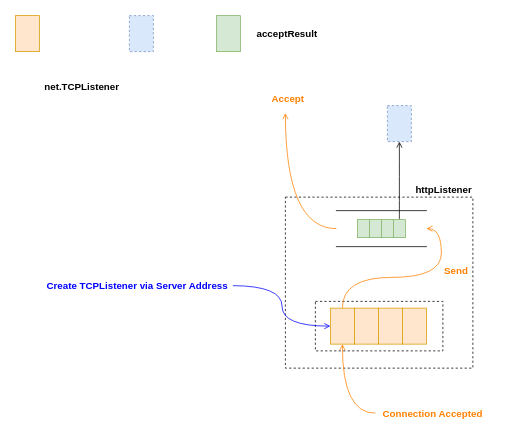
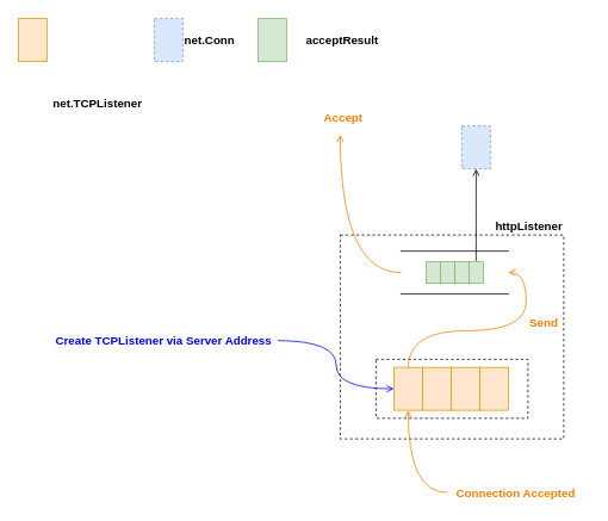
  <mxCell id="0" />
  <mxCell id="1" parent="0" />
  <mxCell id="2" value="" style="rounded=0;whiteSpace=wrap;html=1;strokeColor=#000000;fillColor=none;fontSize=12;fontColor=#FF8000;dashed=1;" vertex="1" parent="1"><mxGeometry x="380" y="262" width="250" height="228" as="geometry" /></mxCell>
  <mxCell id="3" value="" style="rounded=0;whiteSpace=wrap;html=1;strokeColor=#000000;fillColor=none;fontSize=12;fontColor=#FF8000;dashed=1;" vertex="1" parent="1"><mxGeometry x="420" y="401" width="170" height="66" as="geometry" /></mxCell>
  <mxCell id="4" value="" style="rounded=0;whiteSpace=wrap;html=1;strokeColor=#d79b00;fillColor=#ffe6cc;fontSize=16;align=center;" vertex="1" parent="1"><mxGeometry x="20" y="20" width="32" height="48" as="geometry" /></mxCell>
  <mxCell id="5" value="net.TCPListener" style="text;html=1;align=left;verticalAlign=middle;resizable=0;points=[];autosize=1;fontSize=13;fontColor=#000000;fontStyle=1;" vertex="1" parent="1"><mxGeometry x="57" y="104" width="120" height="20" as="geometry" /></mxCell>
  <mxCell id="6" value="" style="rounded=0;whiteSpace=wrap;html=1;strokeColor=#6c8ebf;fillColor=#dae8fc;fontSize=16;align=center;dashed=1;" vertex="1" parent="1"><mxGeometry x="172" y="20" width="32" height="48" as="geometry" /></mxCell>
+ <mxCell id="7" value="net.Conn" style="text;html=1;align=left;verticalAlign=middle;resizable=0;points=[];autosize=1;fontSize=13;fontColor=#000000;fontStyle=1;" vertex="1" parent="1"><mxGeometry x="204" y="34" width="70" height="20" as="geometry" /></mxCell>
  <mxCell id="8" value="" style="rounded=0;whiteSpace=wrap;html=1;strokeColor=#82b366;fillColor=#d5e8d4;fontSize=16;align=center;" vertex="1" parent="1"><mxGeometry x="288" y="20" width="32" height="48" as="geometry" /></mxCell>
  <mxCell id="9" value="acceptResult" style="text;html=1;align=left;verticalAlign=middle;resizable=0;points=[];autosize=1;fontSize=13;fontColor=#000000;fontStyle=1;" vertex="1" parent="1"><mxGeometry x="340" y="34" width="100" height="20" as="geometry" /></mxCell>
  <mxCell id="10" style="edgeStyle=orthogonalEdgeStyle;curved=1;rounded=0;orthogonalLoop=1;jettySize=auto;html=1;exitX=0;exitY=0.5;exitDx=0;exitDy=0;endArrow=open;endFill=0;strokeColor=#FF8000;fontSize=12;fontColor=#FF8000;" edge="1" parent="1" source="11"><mxGeometry relative="1" as="geometry"><mxPoint x="380" y="150" as="targetPoint" /></mxGeometry></mxCell>
  <mxCell id="11" value="" style="shape=partialRectangle;whiteSpace=wrap;html=1;left=0;right=0;fillColor=none;" vertex="1" parent="1"><mxGeometry x="448" y="280" width="120" height="48" as="geometry" /></mxCell>
  <mxCell id="12" value="" style="rounded=0;whiteSpace=wrap;html=1;strokeColor=#82b366;fillColor=#d5e8d4;fontSize=16;align=center;" vertex="1" parent="1"><mxGeometry x="476" y="292" width="16" height="24" as="geometry" /></mxCell>
  <mxCell id="13" value="" style="rounded=0;whiteSpace=wrap;html=1;strokeColor=#82b366;fillColor=#d5e8d4;fontSize=16;align=center;" vertex="1" parent="1"><mxGeometry x="492" y="292" width="16" height="24" as="geometry" /></mxCell>
  <mxCell id="14" value="" style="rounded=0;whiteSpace=wrap;html=1;strokeColor=#82b366;fillColor=#d5e8d4;fontSize=16;align=center;" vertex="1" parent="1"><mxGeometry x="508" y="292" width="16" height="24" as="geometry" /></mxCell>
  <mxCell id="15" value="" style="edgeStyle=orthogonalEdgeStyle;curved=1;rounded=0;orthogonalLoop=1;jettySize=auto;html=1;endArrow=open;endFill=0;strokeColor=#000000;fontSize=12;fontColor=#FF0000;entryX=0.5;entryY=1;entryDx=0;entryDy=0;" edge="1" parent="1" source="16" target="24"><mxGeometry relative="1" as="geometry"><mxPoint x="532" y="396" as="targetPoint" /></mxGeometry></mxCell>
  <mxCell id="16" value="" style="rounded=0;whiteSpace=wrap;html=1;strokeColor=#82b366;fillColor=#d5e8d4;fontSize=16;align=center;" vertex="1" parent="1"><mxGeometry x="524" y="292" width="16" height="24" as="geometry" /></mxCell>
  <mxCell id="17" style="edgeStyle=orthogonalEdgeStyle;curved=1;rounded=0;orthogonalLoop=1;jettySize=auto;html=1;endArrow=open;endFill=0;strokeColor=#0000FF;fontSize=12;fontColor=#FF0000;entryX=0;entryY=0.5;entryDx=0;entryDy=0;" edge="1" parent="1" target="20"><mxGeometry relative="1" as="geometry"><mxPoint x="330" y="434" as="targetPoint" /><mxPoint x="310" y="380" as="sourcePoint" /></mxGeometry></mxCell>
  <mxCell id="18" style="edgeStyle=orthogonalEdgeStyle;curved=1;rounded=0;orthogonalLoop=1;jettySize=auto;html=1;endArrow=open;endFill=0;strokeColor=#FF8000;fontSize=12;fontColor=#0000FF;entryX=0.5;entryY=1;entryDx=0;entryDy=0;" edge="1" parent="1" target="20"><mxGeometry relative="1" as="geometry"><mxPoint x="456" y="540" as="targetPoint" /><mxPoint x="500" y="550" as="sourcePoint" /></mxGeometry></mxCell>
  <mxCell id="19" style="edgeStyle=orthogonalEdgeStyle;curved=1;rounded=0;orthogonalLoop=1;jettySize=auto;html=1;exitX=0.5;exitY=0;exitDx=0;exitDy=0;entryX=1;entryY=0.5;entryDx=0;entryDy=0;endArrow=open;endFill=0;strokeColor=#FF8000;fontSize=12;fontColor=#FF8000;" edge="1" parent="1" source="20" target="11"><mxGeometry relative="1" as="geometry" /></mxCell>
  <mxCell id="20" value="" style="rounded=0;whiteSpace=wrap;html=1;strokeColor=#d79b00;fillColor=#ffe6cc;fontSize=16;align=center;" vertex="1" parent="1"><mxGeometry x="440" y="410" width="32" height="48" as="geometry" /></mxCell>
  <mxCell id="21" value="" style="rounded=0;whiteSpace=wrap;html=1;strokeColor=#d79b00;fillColor=#ffe6cc;fontSize=16;align=center;" vertex="1" parent="1"><mxGeometry x="472" y="410" width="32" height="48" as="geometry" /></mxCell>
  <mxCell id="22" value="" style="rounded=0;whiteSpace=wrap;html=1;strokeColor=#d79b00;fillColor=#ffe6cc;fontSize=16;align=center;" vertex="1" parent="1"><mxGeometry x="504" y="410" width="32" height="48" as="geometry" /></mxCell>
  <mxCell id="23" value="" style="rounded=0;whiteSpace=wrap;html=1;strokeColor=#d79b00;fillColor=#ffe6cc;fontSize=16;align=center;" vertex="1" parent="1"><mxGeometry x="536" y="410" width="32" height="48" as="geometry" /></mxCell>
  <mxCell id="24" value="" style="rounded=0;whiteSpace=wrap;html=1;strokeColor=#6c8ebf;fillColor=#dae8fc;fontSize=16;align=center;dashed=1;" vertex="1" parent="1"><mxGeometry x="516" y="140" width="32" height="48" as="geometry" /></mxCell>
  <mxCell id="25" value="Create TCPListener via Server Address" style="text;html=1;align=left;verticalAlign=middle;resizable=0;points=[];autosize=1;fontSize=13;fontColor=#0000FF;fontStyle=1;" vertex="1" parent="1"><mxGeometry x="60" y="370" width="260" height="20" as="geometry" /></mxCell>
  <mxCell id="26" value="Connection Accepted" style="text;html=1;align=left;verticalAlign=middle;resizable=0;points=[];autosize=1;fontSize=13;fontColor=#FF8000;fontStyle=1;" vertex="1" parent="1"><mxGeometry x="508" y="540" width="150" height="20" as="geometry" /></mxCell>
  <mxCell id="27" value="Send" style="text;html=1;align=left;verticalAlign=middle;resizable=0;points=[];autosize=1;fontSize=13;fontColor=#FF8000;fontStyle=1;" vertex="1" parent="1"><mxGeometry x="590" y="350" width="50" height="20" as="geometry" /></mxCell>
  <mxCell id="28" value="Accept" style="text;html=1;align=left;verticalAlign=middle;resizable=0;points=[];autosize=1;fontSize=13;fontColor=#FF8000;fontStyle=1;" vertex="1" parent="1"><mxGeometry x="360" y="120" width="60" height="20" as="geometry" /></mxCell>
  <mxCell id="29" value="httpListener" style="text;html=1;align=right;verticalAlign=middle;resizable=0;points=[];autosize=1;fontSize=13;fontColor=#000000;fontStyle=1;" vertex="1" parent="1"><mxGeometry x="540" y="242" width="90" height="20" as="geometry" /></mxCell>
